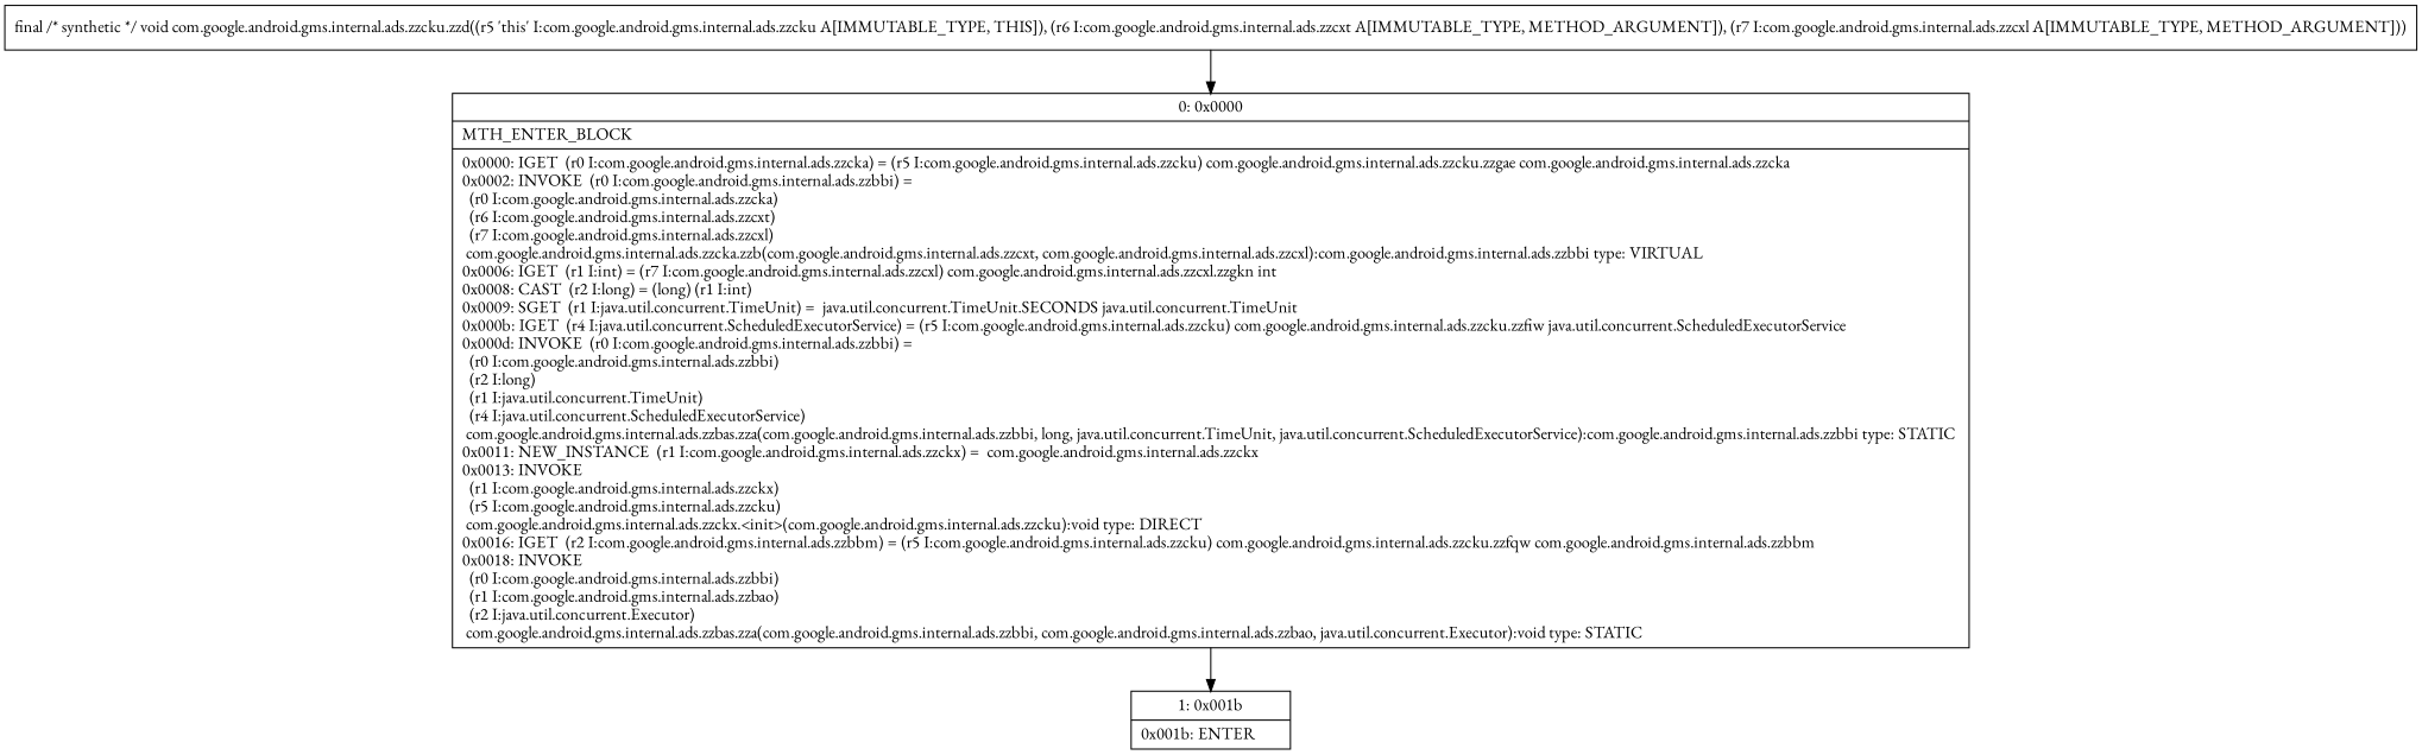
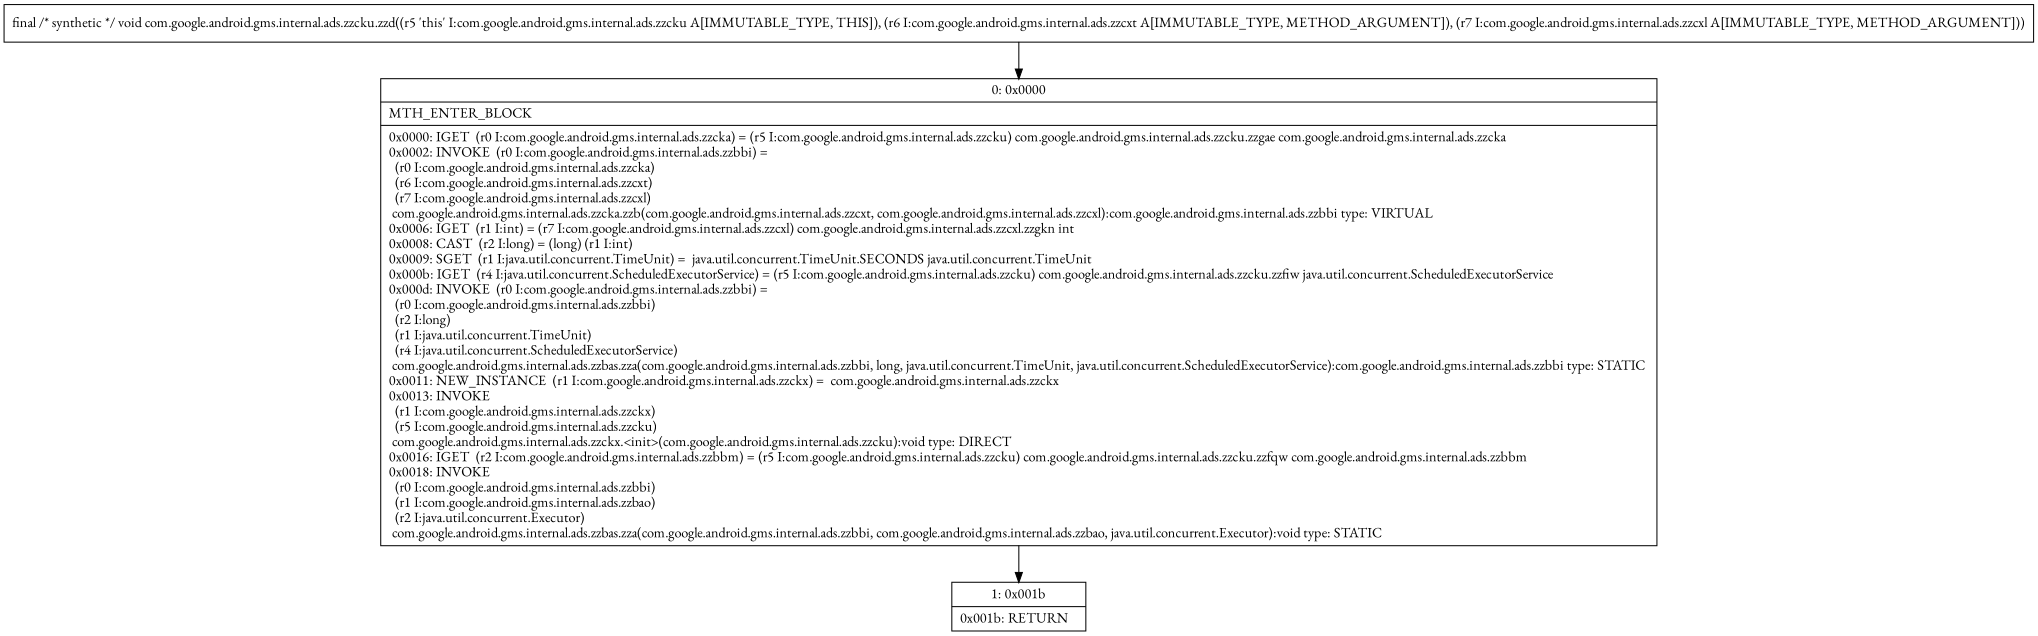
  digraph {
    fontname="EB Garamond"
    node [shape=record fontname="EB Garamond"]
    edge [fontname="EB Garamond"]
    n1 [label="{0\:\ 0x0000|MTH_ENTER_BLOCK\l|0x0000: IGET  (r0 I:com.google.android.gms.internal.ads.zzcka) = (r5 I:com.google.android.gms.internal.ads.zzcku) com.google.android.gms.internal.ads.zzcku.zzgae com.google.android.gms.internal.ads.zzcka \l0x0002: INVOKE  (r0 I:com.google.android.gms.internal.ads.zzbbi) = \l  (r0 I:com.google.android.gms.internal.ads.zzcka)\l  (r6 I:com.google.android.gms.internal.ads.zzcxt)\l  (r7 I:com.google.android.gms.internal.ads.zzcxl)\l com.google.android.gms.internal.ads.zzcka.zzb(com.google.android.gms.internal.ads.zzcxt, com.google.android.gms.internal.ads.zzcxl):com.google.android.gms.internal.ads.zzbbi type: VIRTUAL \l0x0006: IGET  (r1 I:int) = (r7 I:com.google.android.gms.internal.ads.zzcxl) com.google.android.gms.internal.ads.zzcxl.zzgkn int \l0x0008: CAST  (r2 I:long) = (long) (r1 I:int) \l0x0009: SGET  (r1 I:java.util.concurrent.TimeUnit) =  java.util.concurrent.TimeUnit.SECONDS java.util.concurrent.TimeUnit \l0x000b: IGET  (r4 I:java.util.concurrent.ScheduledExecutorService) = (r5 I:com.google.android.gms.internal.ads.zzcku) com.google.android.gms.internal.ads.zzcku.zzfiw java.util.concurrent.ScheduledExecutorService \l0x000d: INVOKE  (r0 I:com.google.android.gms.internal.ads.zzbbi) = \l  (r0 I:com.google.android.gms.internal.ads.zzbbi)\l  (r2 I:long)\l  (r1 I:java.util.concurrent.TimeUnit)\l  (r4 I:java.util.concurrent.ScheduledExecutorService)\l com.google.android.gms.internal.ads.zzbas.zza(com.google.android.gms.internal.ads.zzbbi, long, java.util.concurrent.TimeUnit, java.util.concurrent.ScheduledExecutorService):com.google.android.gms.internal.ads.zzbbi type: STATIC \l0x0011: NEW_INSTANCE  (r1 I:com.google.android.gms.internal.ads.zzckx) =  com.google.android.gms.internal.ads.zzckx \l0x0013: INVOKE  \l  (r1 I:com.google.android.gms.internal.ads.zzckx)\l  (r5 I:com.google.android.gms.internal.ads.zzcku)\l com.google.android.gms.internal.ads.zzckx.\<init\>(com.google.android.gms.internal.ads.zzcku):void type: DIRECT \l0x0016: IGET  (r2 I:com.google.android.gms.internal.ads.zzbbm) = (r5 I:com.google.android.gms.internal.ads.zzcku) com.google.android.gms.internal.ads.zzcku.zzfqw com.google.android.gms.internal.ads.zzbbm \l0x0018: INVOKE  \l  (r0 I:com.google.android.gms.internal.ads.zzbbi)\l  (r1 I:com.google.android.gms.internal.ads.zzbao)\l  (r2 I:java.util.concurrent.Executor)\l com.google.android.gms.internal.ads.zzbas.zza(com.google.android.gms.internal.ads.zzbbi, com.google.android.gms.internal.ads.zzbao, java.util.concurrent.Executor):void type: STATIC \l}"]
-   n2 [label="{1\:\ 0x001b|0x001b: ENTER   \l}"]
+   n2 [label="{1\:\ 0x001b|0x001b: RETURN   \l}"]
    n3 [label="{final \/* synthetic *\/ void com.google.android.gms.internal.ads.zzcku.zzd((r5 'this' I:com.google.android.gms.internal.ads.zzcku A[IMMUTABLE_TYPE, THIS]), (r6 I:com.google.android.gms.internal.ads.zzcxt A[IMMUTABLE_TYPE, METHOD_ARGUMENT]), (r7 I:com.google.android.gms.internal.ads.zzcxl A[IMMUTABLE_TYPE, METHOD_ARGUMENT])) }"]
    n1 -> n2
    n3 -> n1
  }
